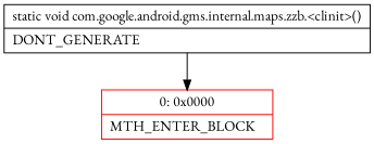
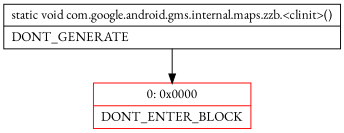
  digraph {
    fontname="EB Garamond"
    node [shape=record fontname="EB Garamond"]
-   n1 [color=red label="{0\:\ 0x0000|MTH_ENTER_BLOCK\l}"]
+   n1 [color=red label="{0\:\ 0x0000|DONT_ENTER_BLOCK\l}"]
    n2 [label="{static void com.google.android.gms.internal.maps.zzb.\<clinit\>()  | DONT_GENERATE\l}"]
    subgraph cluster_1 {
      label="R(0)"
    }
    n2 -> n1 [fontname="EB Garamond"]
  }
